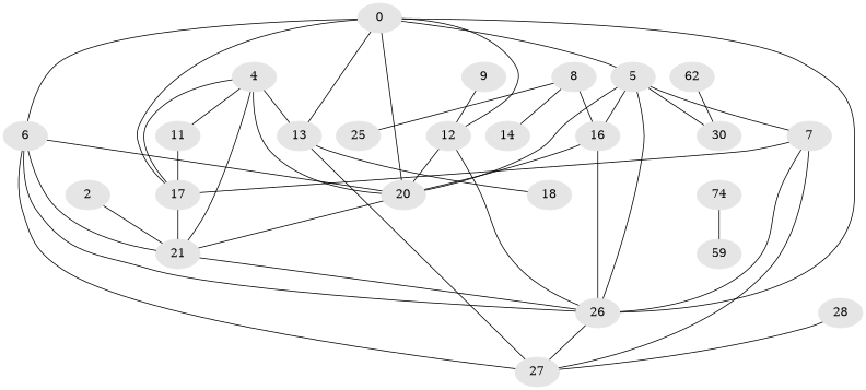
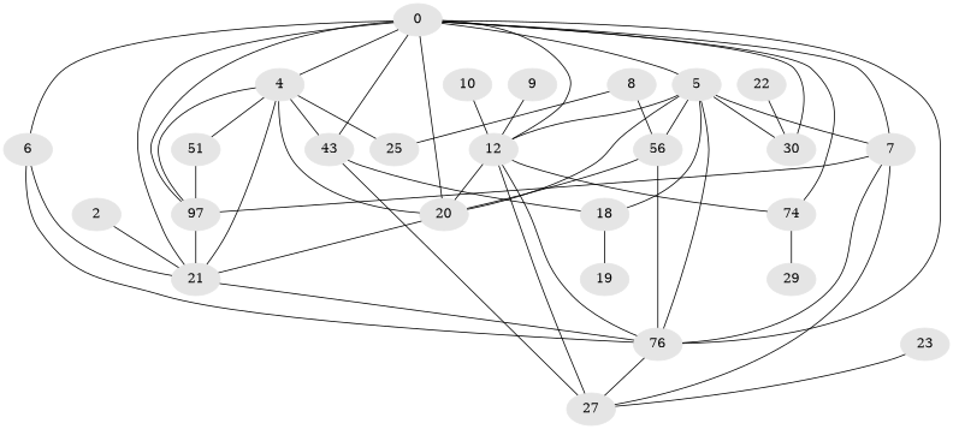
  graph {
    node [color=gray90 style=filled]
    edge [weight=1.0]
    n1 [label=0]
    4
    5
    6
    7
    12
-   13
-   17
+   13 [label=43]
+   17 [label=97]
    20
    21
    n11 [label=74]
-   26
+   26 [label=76]
    30
-   11
+   11 [label=51]
    25
    18
-   16
+   16 [label=56]
    27
-   29 [label=59]
+   29
    2
+   19
    8
-   14
    9
-   22 [label=62]
-   23 [label=28]
+   10
+   22
+   23
+   n1 -- 4
    n1 -- 5 [weight=3.0]
    n1 -- 6 [weight=3.0]
+   n1 -- 7
    n1 -- 12 [weight=2.0]
    n1 -- 13 [weight=2.0]
    n1 -- 17
    n1 -- 20 [weight=3.0]
+   n1 -- 21
+   n1 -- n11
    n1 -- 26
+   n1 -- 30
    4 -- 13
    4 -- 17
    4 -- 20
    4 -- 21
    4 -- 11
+   4 -- 25
    5 -- 7
+   5 -- 12
    5 -- 20
    5 -- 26
    5 -- 30
+   5 -- 18
    5 -- 16
-   6 -- 20 [weight=3.0]
    6 -- 21
    6 -- 26
-   6 -- 27
+   12 -- 27
    7 -- 17
    7 -- 26 [weight=2.0]
    7 -- 27
    12 -- 20 [weight=2.0]
+   12 -- n11
    12 -- 26
    13 -- 18
    13 -- 27
    17 -- 21
    20 -- 21
    21 -- 26
    n11 -- 29
    26 -- 27
    11 -- 17
+   18 -- 19
    16 -- 20 [weight=2.0]
    16 -- 26 [weight=2.0]
    2 -- 21
    8 -- 25
    8 -- 16
-   8 -- 14
    9 -- 12
+   10 -- 12
    22 -- 30
    23 -- 27
  }
